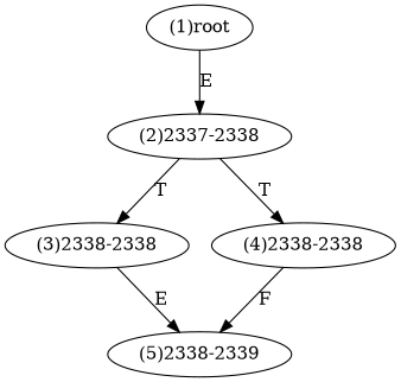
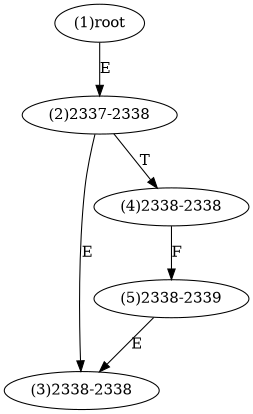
  digraph {
    n1 [label="(1)root"]
    n2 [label="(2)2337-2338"]
    n3 [label="(3)2338-2338"]
    n4 [label="(4)2338-2338"]
    n5 [label="(5)2338-2339"]
    n1 -> n2 [label=E]
-   n2 -> n3 [label=T]
+   n2 -> n3 [label=E]
    n2 -> n4 [label=T]
-   n3 -> n5 [label=E]
+   n5 -> n3 [label=E]
    n4 -> n5 [label=F]
  }
